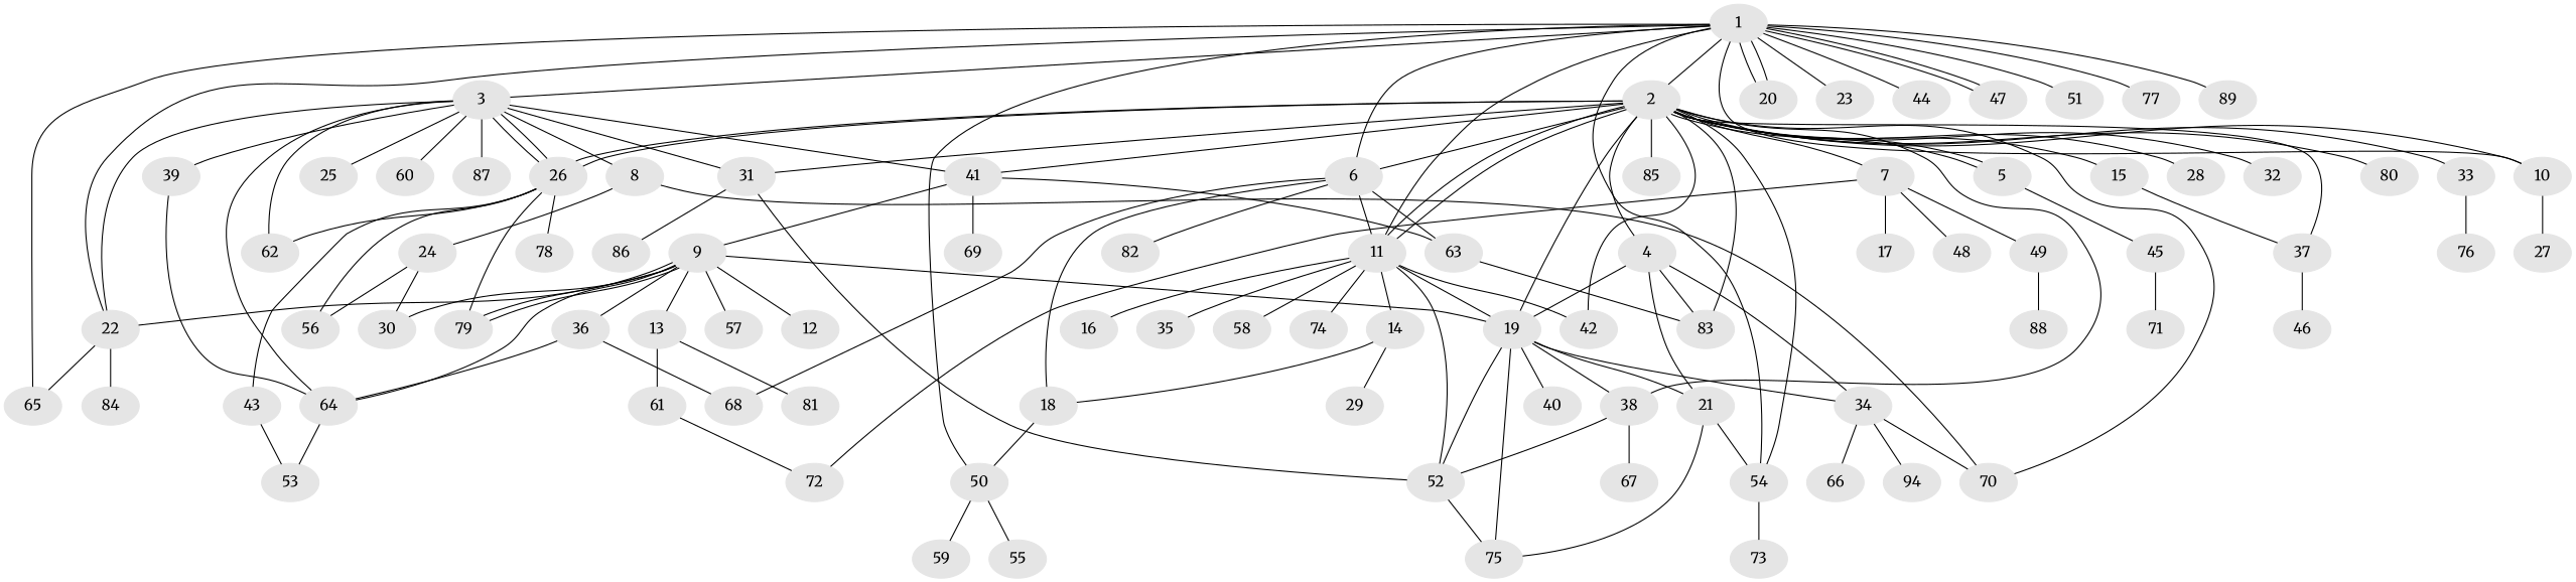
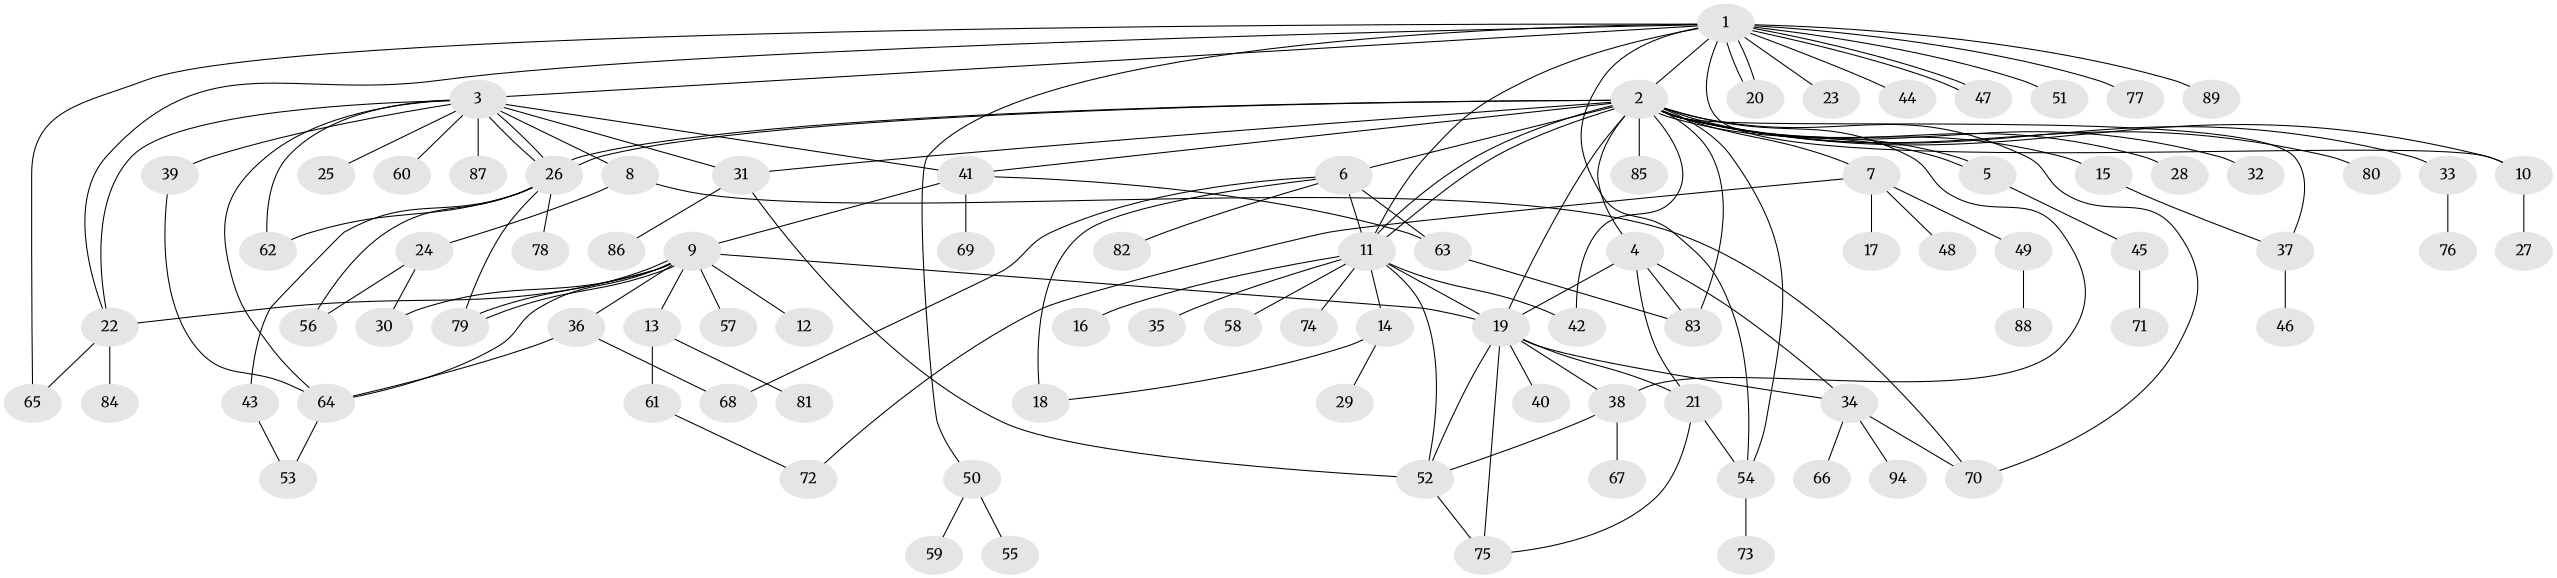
  graph {
    fontname=Merriweather
    node [color=gray90 fontname=Merriweather style=filled]
    edge [fontname=Merriweather]
    1
    2
    3
    6
    10
    11
    20
    22
    23
    44
    47
    50
    51
    54
    65
    77
    89
    4
    5
    7
    15
    19
    26
    28
    31
    32
    33
    37
    38
    41
    42
    70
    80
    83
    85
    8
    25
    39
    60
    62
    64
    87
    18
    63
    68
    82
    27
    14
    16
    35
    52
    58
    74
    21
    75
    84
    55
    59
    73
    34
    45
    17
    48
    49
    72
    40
    79
    56
    43
    78
    86
    76
    46
    67
    9
    69
    24
    53
    66
    n80 [label=94]
    12
    13
    30
    36
    57
    71
    88
    61
    81
    29
    1 -- 2
    1 -- 3
-   1 -- 6
    1 -- 10
    1 -- 11
    1 -- 20
    1 -- 20
    1 -- 22
    1 -- 23
    1 -- 44
    1 -- 47
    1 -- 47
    1 -- 50
    1 -- 51
    1 -- 54
    1 -- 65
    1 -- 77
    1 -- 89
    2 -- 6
    2 -- 10
    2 -- 11
    2 -- 11
    2 -- 54
    2 -- 4
    2 -- 5
    2 -- 5
    2 -- 7
    2 -- 15
    2 -- 19
    2 -- 26
    2 -- 26
    2 -- 28
    2 -- 31
    2 -- 32
    2 -- 33
    2 -- 37
    2 -- 38
    2 -- 41
    2 -- 42
    2 -- 70
    2 -- 80
    2 -- 83
    2 -- 85
    3 -- 22
    3 -- 26
    3 -- 26
    3 -- 31
    3 -- 41
    3 -- 8
    3 -- 25
    3 -- 39
    3 -- 60
    3 -- 62
    3 -- 64
    3 -- 87
    6 -- 11
    6 -- 18
    6 -- 63
    6 -- 68
    6 -- 82
    10 -- 27
    11 -- 19
    11 -- 42
    11 -- 14
    11 -- 16
    11 -- 35
    11 -- 52
    11 -- 58
    11 -- 74
    22 -- 65
    22 -- 84
    50 -- 55
    50 -- 59
    54 -- 73
    4 -- 19
    4 -- 83
    4 -- 21
    4 -- 34
    5 -- 45
    7 -- 17
    7 -- 48
    7 -- 49
    7 -- 72
    15 -- 37
    19 -- 38
    19 -- 52
    19 -- 21
    19 -- 75
    19 -- 34
    19 -- 40
    26 -- 62
    26 -- 79
    26 -- 56
    26 -- 43
    26 -- 78
    31 -- 52
    31 -- 86
    33 -- 76
    37 -- 46
    38 -- 52
    38 -- 67
    41 -- 63
    41 -- 9
    41 -- 69
    8 -- 70
    8 -- 24
    39 -- 64
    64 -- 53
-   18 -- 50
    63 -- 83
    14 -- 18
    14 -- 29
    52 -- 75
    21 -- 54
    21 -- 75
    34 -- 70
    34 -- 66
    34 -- n80
    45 -- 71
    49 -- 88
    43 -- 53
    9 -- 22
    9 -- 19
    9 -- 64
    9 -- 79
    9 -- 79
    9 -- 12
    9 -- 13
    9 -- 30
    9 -- 36
    9 -- 57
    24 -- 56
    24 -- 30
    13 -- 61
    13 -- 81
    36 -- 64
    36 -- 68
    61 -- 72
  }
